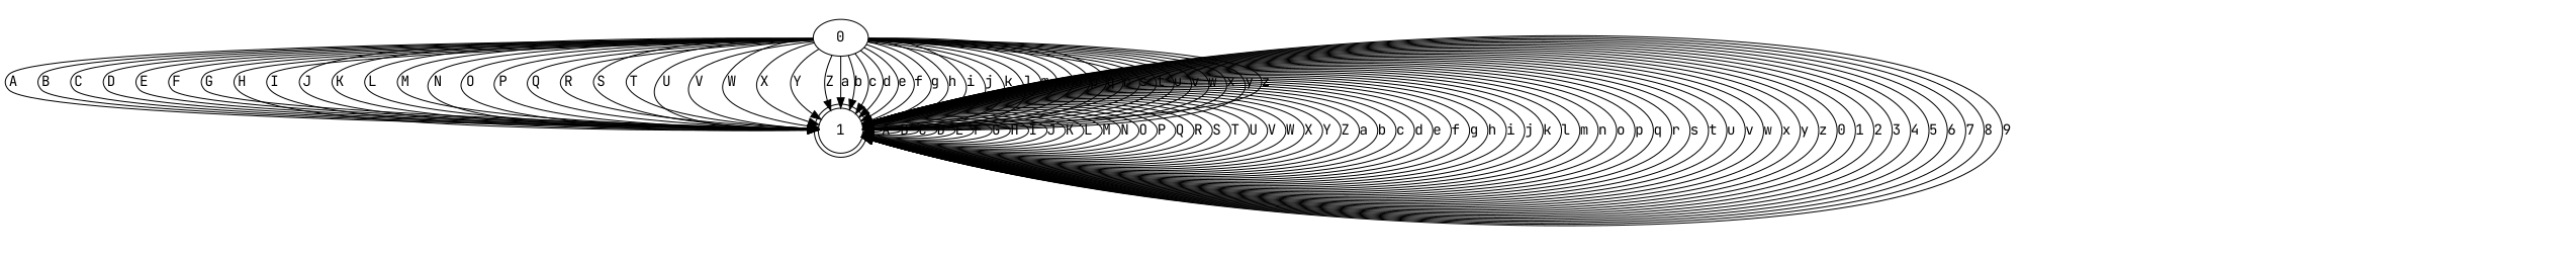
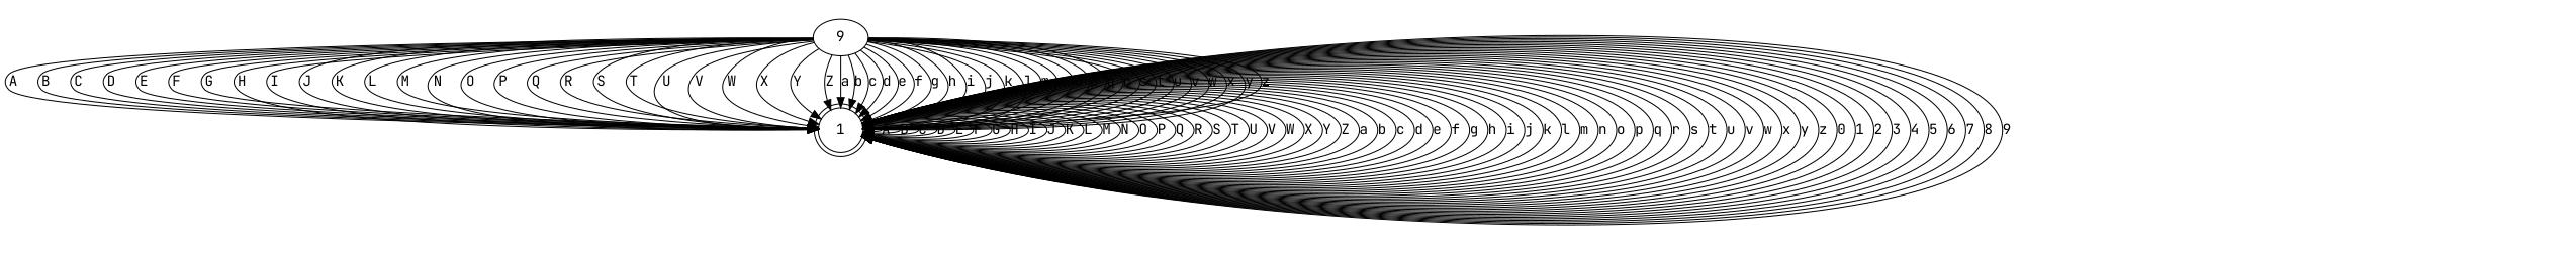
  digraph {
    rankdir=TB
    fontname="JetBrains Mono"
    node [fontname="JetBrains Mono"]
    edge [fontname="JetBrains Mono"]
-   n1 [label=0]
+   n1 [label=9]
    n2 [label=1 shape=doublecircle]
    n1 -> n2 [label=A]
    n1 -> n2 [label=B]
    n1 -> n2 [label=C]
    n1 -> n2 [label=D]
    n1 -> n2 [label=E]
    n1 -> n2 [label=F]
    n1 -> n2 [label=G]
    n1 -> n2 [label=H]
    n1 -> n2 [label=I]
    n1 -> n2 [label=J]
    n1 -> n2 [label=K]
    n1 -> n2 [label=L]
    n1 -> n2 [label=M]
    n1 -> n2 [label=N]
    n1 -> n2 [label=O]
    n1 -> n2 [label=P]
    n1 -> n2 [label=Q]
    n1 -> n2 [label=R]
    n1 -> n2 [label=S]
    n1 -> n2 [label=T]
    n1 -> n2 [label=U]
    n1 -> n2 [label=V]
    n1 -> n2 [label=W]
    n1 -> n2 [label=X]
    n1 -> n2 [label=Y]
    n1 -> n2 [label=Z]
    n1 -> n2 [label=a]
    n1 -> n2 [label=b]
    n1 -> n2 [label=c]
    n1 -> n2 [label=d]
    n1 -> n2 [label=e]
    n1 -> n2 [label=f]
    n1 -> n2 [label=g]
    n1 -> n2 [label=h]
    n1 -> n2 [label=i]
    n1 -> n2 [label=j]
    n1 -> n2 [label=k]
    n1 -> n2 [label=l]
    n1 -> n2 [label=m]
    n1 -> n2 [label=n]
    n1 -> n2 [label=o]
    n1 -> n2 [label=p]
    n1 -> n2 [label=q]
    n1 -> n2 [label=r]
    n1 -> n2 [label=s]
    n1 -> n2 [label=t]
    n1 -> n2 [label=u]
    n1 -> n2 [label=v]
    n1 -> n2 [label=w]
    n1 -> n2 [label=x]
    n1 -> n2 [label=y]
    n1 -> n2 [label=z]
    n2 -> n2 [label=A]
    n2 -> n2 [label=B]
    n2 -> n2 [label=C]
    n2 -> n2 [label=D]
    n2 -> n2 [label=E]
    n2 -> n2 [label=F]
    n2 -> n2 [label=G]
    n2 -> n2 [label=H]
    n2 -> n2 [label=I]
    n2 -> n2 [label=J]
    n2 -> n2 [label=K]
    n2 -> n2 [label=L]
    n2 -> n2 [label=M]
    n2 -> n2 [label=N]
    n2 -> n2 [label=O]
    n2 -> n2 [label=P]
    n2 -> n2 [label=Q]
    n2 -> n2 [label=R]
    n2 -> n2 [label=S]
    n2 -> n2 [label=T]
    n2 -> n2 [label=U]
    n2 -> n2 [label=V]
    n2 -> n2 [label=W]
    n2 -> n2 [label=X]
    n2 -> n2 [label=Y]
    n2 -> n2 [label=Z]
    n2 -> n2 [label=a]
    n2 -> n2 [label=b]
    n2 -> n2 [label=c]
    n2 -> n2 [label=d]
    n2 -> n2 [label=e]
    n2 -> n2 [label=f]
    n2 -> n2 [label=g]
    n2 -> n2 [label=h]
    n2 -> n2 [label=i]
    n2 -> n2 [label=j]
    n2 -> n2 [label=k]
    n2 -> n2 [label=l]
    n2 -> n2 [label=m]
    n2 -> n2 [label=n]
    n2 -> n2 [label=o]
    n2 -> n2 [label=p]
    n2 -> n2 [label=q]
    n2 -> n2 [label=r]
    n2 -> n2 [label=s]
    n2 -> n2 [label=t]
    n2 -> n2 [label=u]
    n2 -> n2 [label=v]
    n2 -> n2 [label=w]
    n2 -> n2 [label=x]
    n2 -> n2 [label=y]
    n2 -> n2 [label=z]
    n2 -> n2 [label=0]
    n2 -> n2 [label=1]
    n2 -> n2 [label=2]
    n2 -> n2 [label=3]
    n2 -> n2 [label=4]
    n2 -> n2 [label=5]
    n2 -> n2 [label=6]
    n2 -> n2 [label=7]
    n2 -> n2 [label=8]
    n2 -> n2 [label=9]
  }
